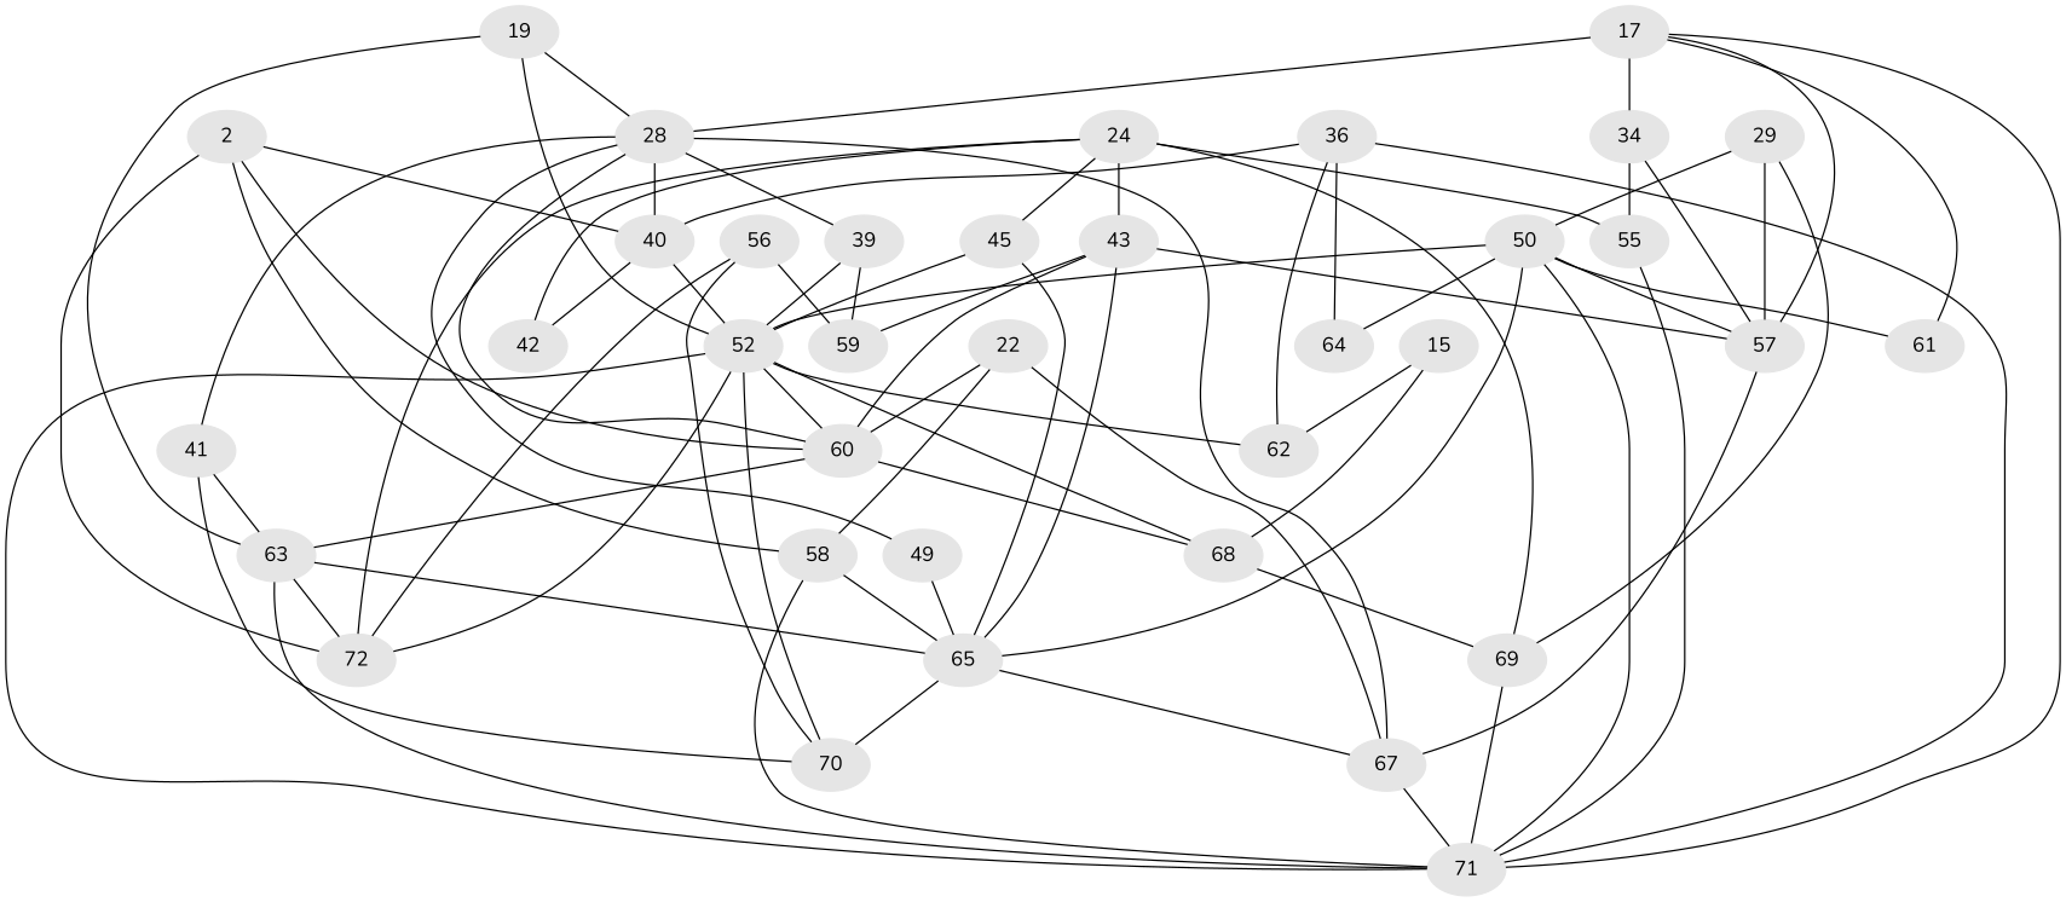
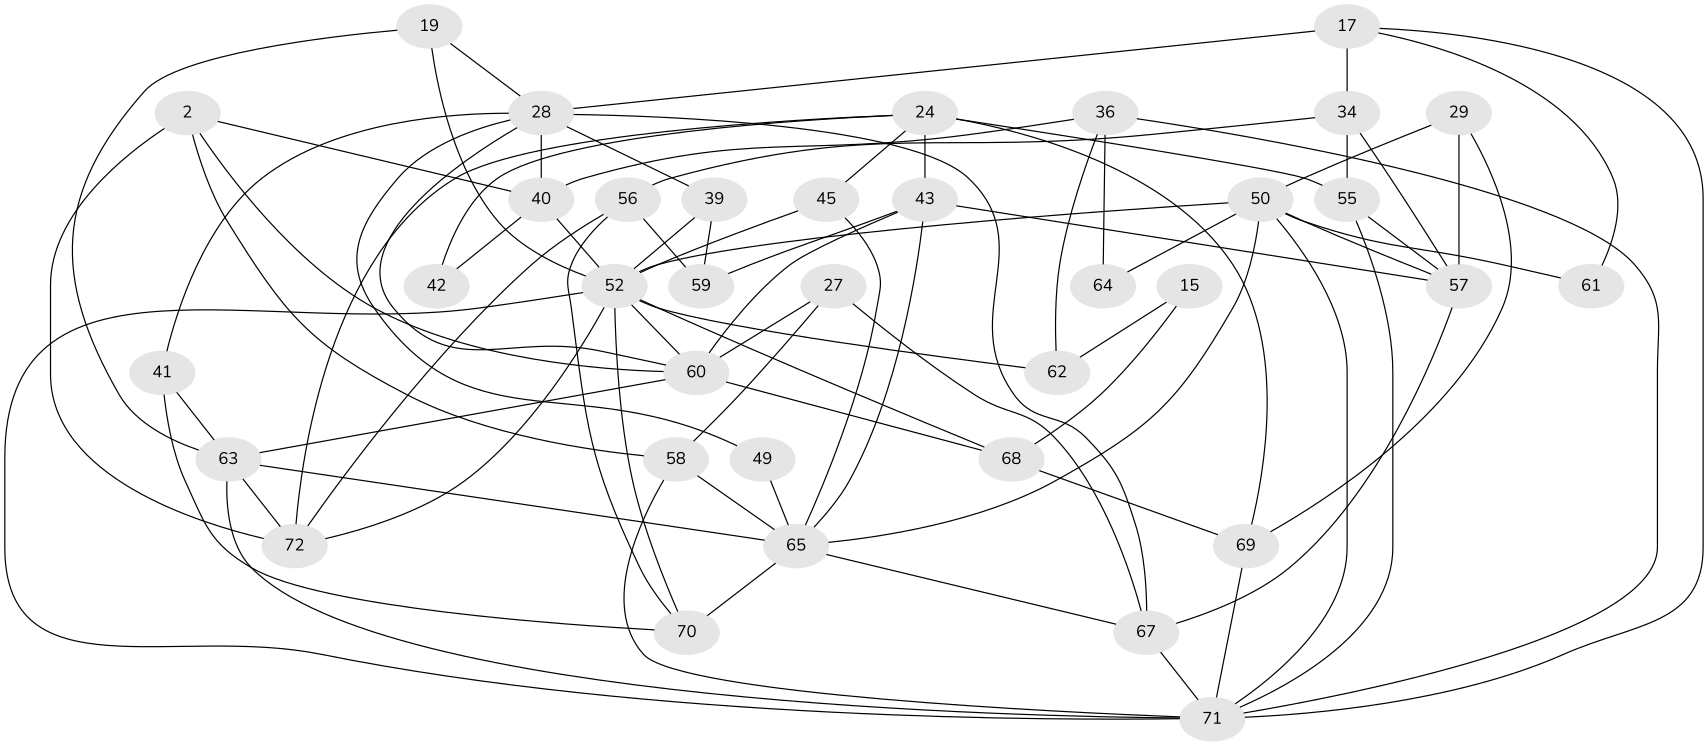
  graph {
    fontname=Nunito
    node [color=gray90 fontname=Nunito style=filled]
    edge [fontname=Nunito]
    2
    40
    58 [super="+31"]
    60 [super="+5+11+53+33"]
    72 [super="+12"]
    52 [super="+6+32+51"]
    42
    71 [super="+14+38+20"]
    65 [super="+3+30"]
    68 [super="+1"]
    63 [super="+13+9"]
    15
    62
    69 [super="+54"]
    28 [super="+27"]
    67 [super="+25+37"]
    39
    41
    49
    17
    34 [super="+21"]
    57 [super="+7"]
    61
    55 [super="+47"]
    56 [super="+10+44"]
    19
    70 [super="+66"]
-   22
+   22 [label=27]
    24
    43 [super="+4"]
    45
    59
    50 [super="+35"]
    64
    29
    36
    2 -- 40
    2 -- 58
    2 -- 60
    2 -- 72 [weight=2]
    40 -- 52
    40 -- 42
    58 -- 71
    58 -- 65
    60 -- 68 [weight=2]
    60 -- 63
    52 -- 60 [weight=2]
    52 -- 72
    52 -- 71 [weight=3]
    52 -- 68
    52 -- 62 [weight=2]
    52 -- 70
    65 -- 67 [weight=2]
    65 -- 70 [weight=3]
    68 -- 69
    63 -- 72
    63 -- 71 [weight=2]
    63 -- 65 [weight=2]
    15 -- 68
    15 -- 62
    69 -- 71
    28 -- 40
    28 -- 60
    28 -- 67
    28 -- 39
    28 -- 41
    28 -- 49
    67 -- 71
    39 -- 52
    39 -- 59
    41 -- 63
    41 -- 70
    49 -- 65
    17 -- 71
    17 -- 28 [weight=2]
    17 -- 34 [weight=2]
-   17 -- 57
+   55 -- 57
    17 -- 61
    34 -- 57
    34 -- 55 [weight=2]
+   34 -- 56 [weight=2]
    57 -- 67
    55 -- 71 [weight=2]
    56 -- 72
    56 -- 70
    56 -- 59
    19 -- 52 [weight=2]
    19 -- 63
    19 -- 28
    22 -- 58
    22 -- 60 [weight=2]
    22 -- 67
    24 -- 72
    24 -- 42
    24 -- 69
    24 -- 55 [weight=2]
    24 -- 43 [weight=2]
    24 -- 45
    43 -- 60
    43 -- 65 [weight=2]
    43 -- 57
    43 -- 59
    45 -- 52 [weight=2]
    45 -- 65
    50 -- 52 [weight=2]
    50 -- 71 [weight=2]
    50 -- 65 [weight=2]
    50 -- 57
    50 -- 61
    50 -- 64
    29 -- 69
    29 -- 57 [weight=2]
    29 -- 50
    36 -- 40
    36 -- 71
    36 -- 62
    36 -- 64
  }
